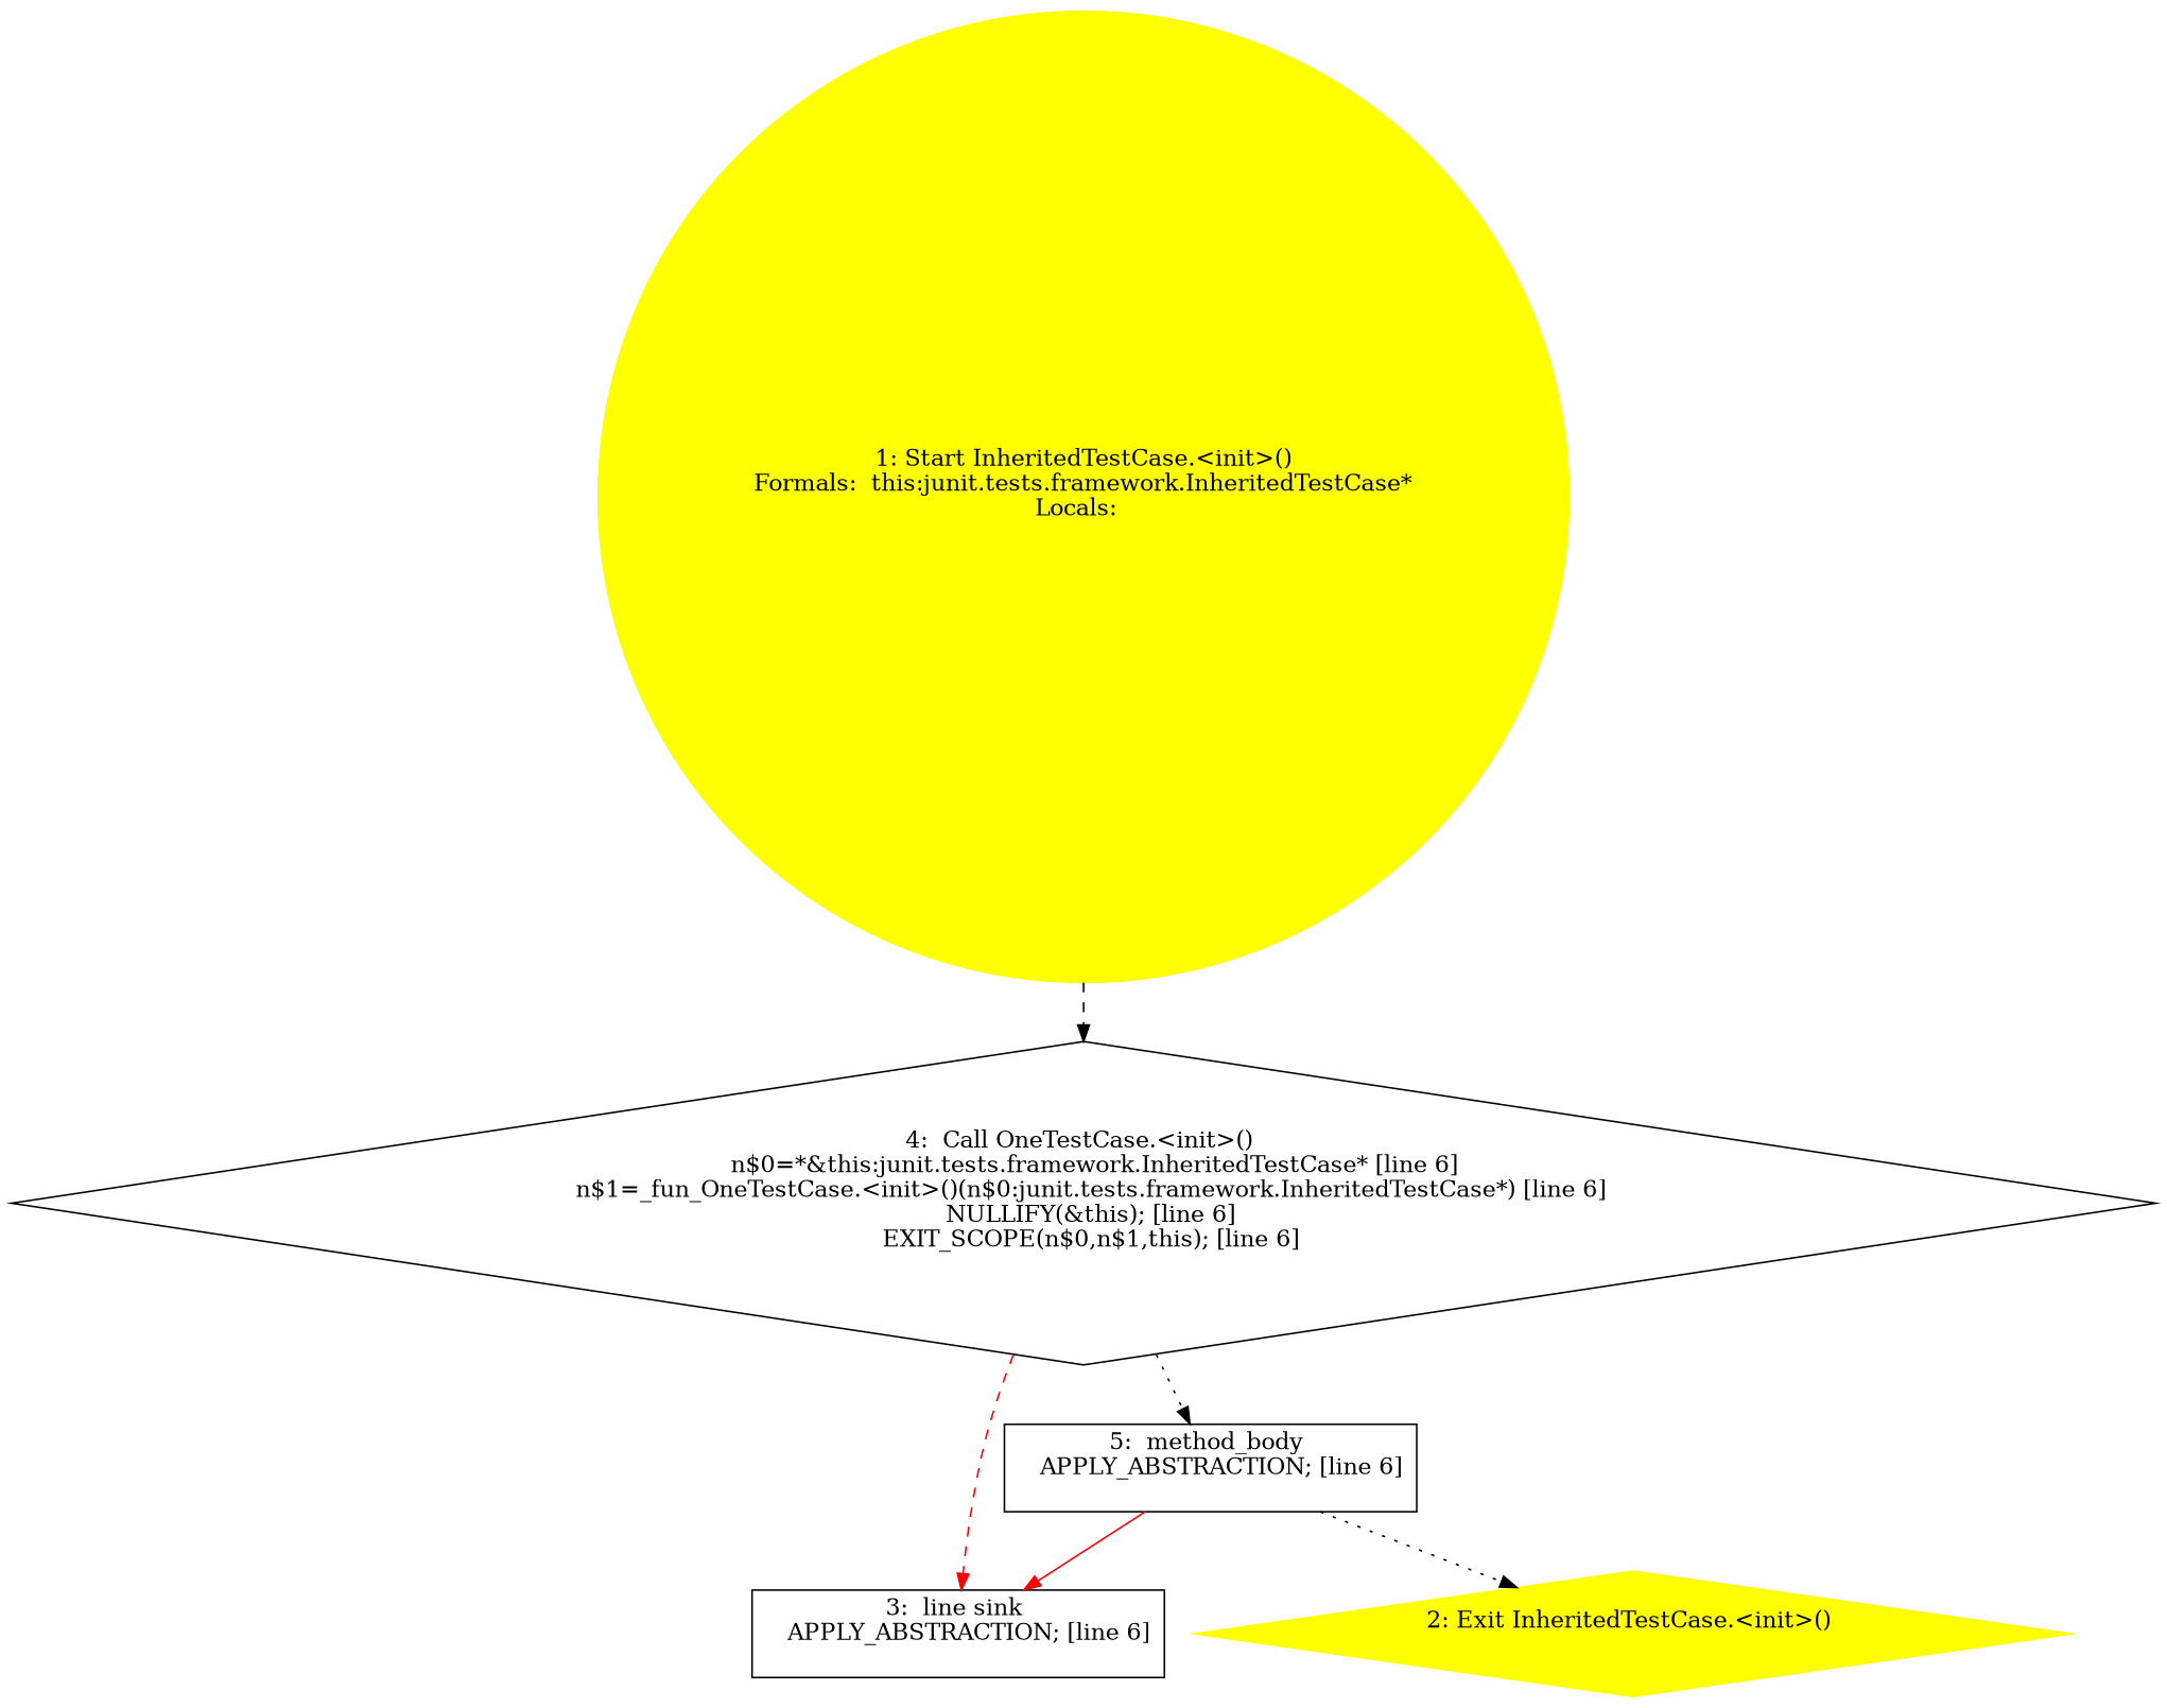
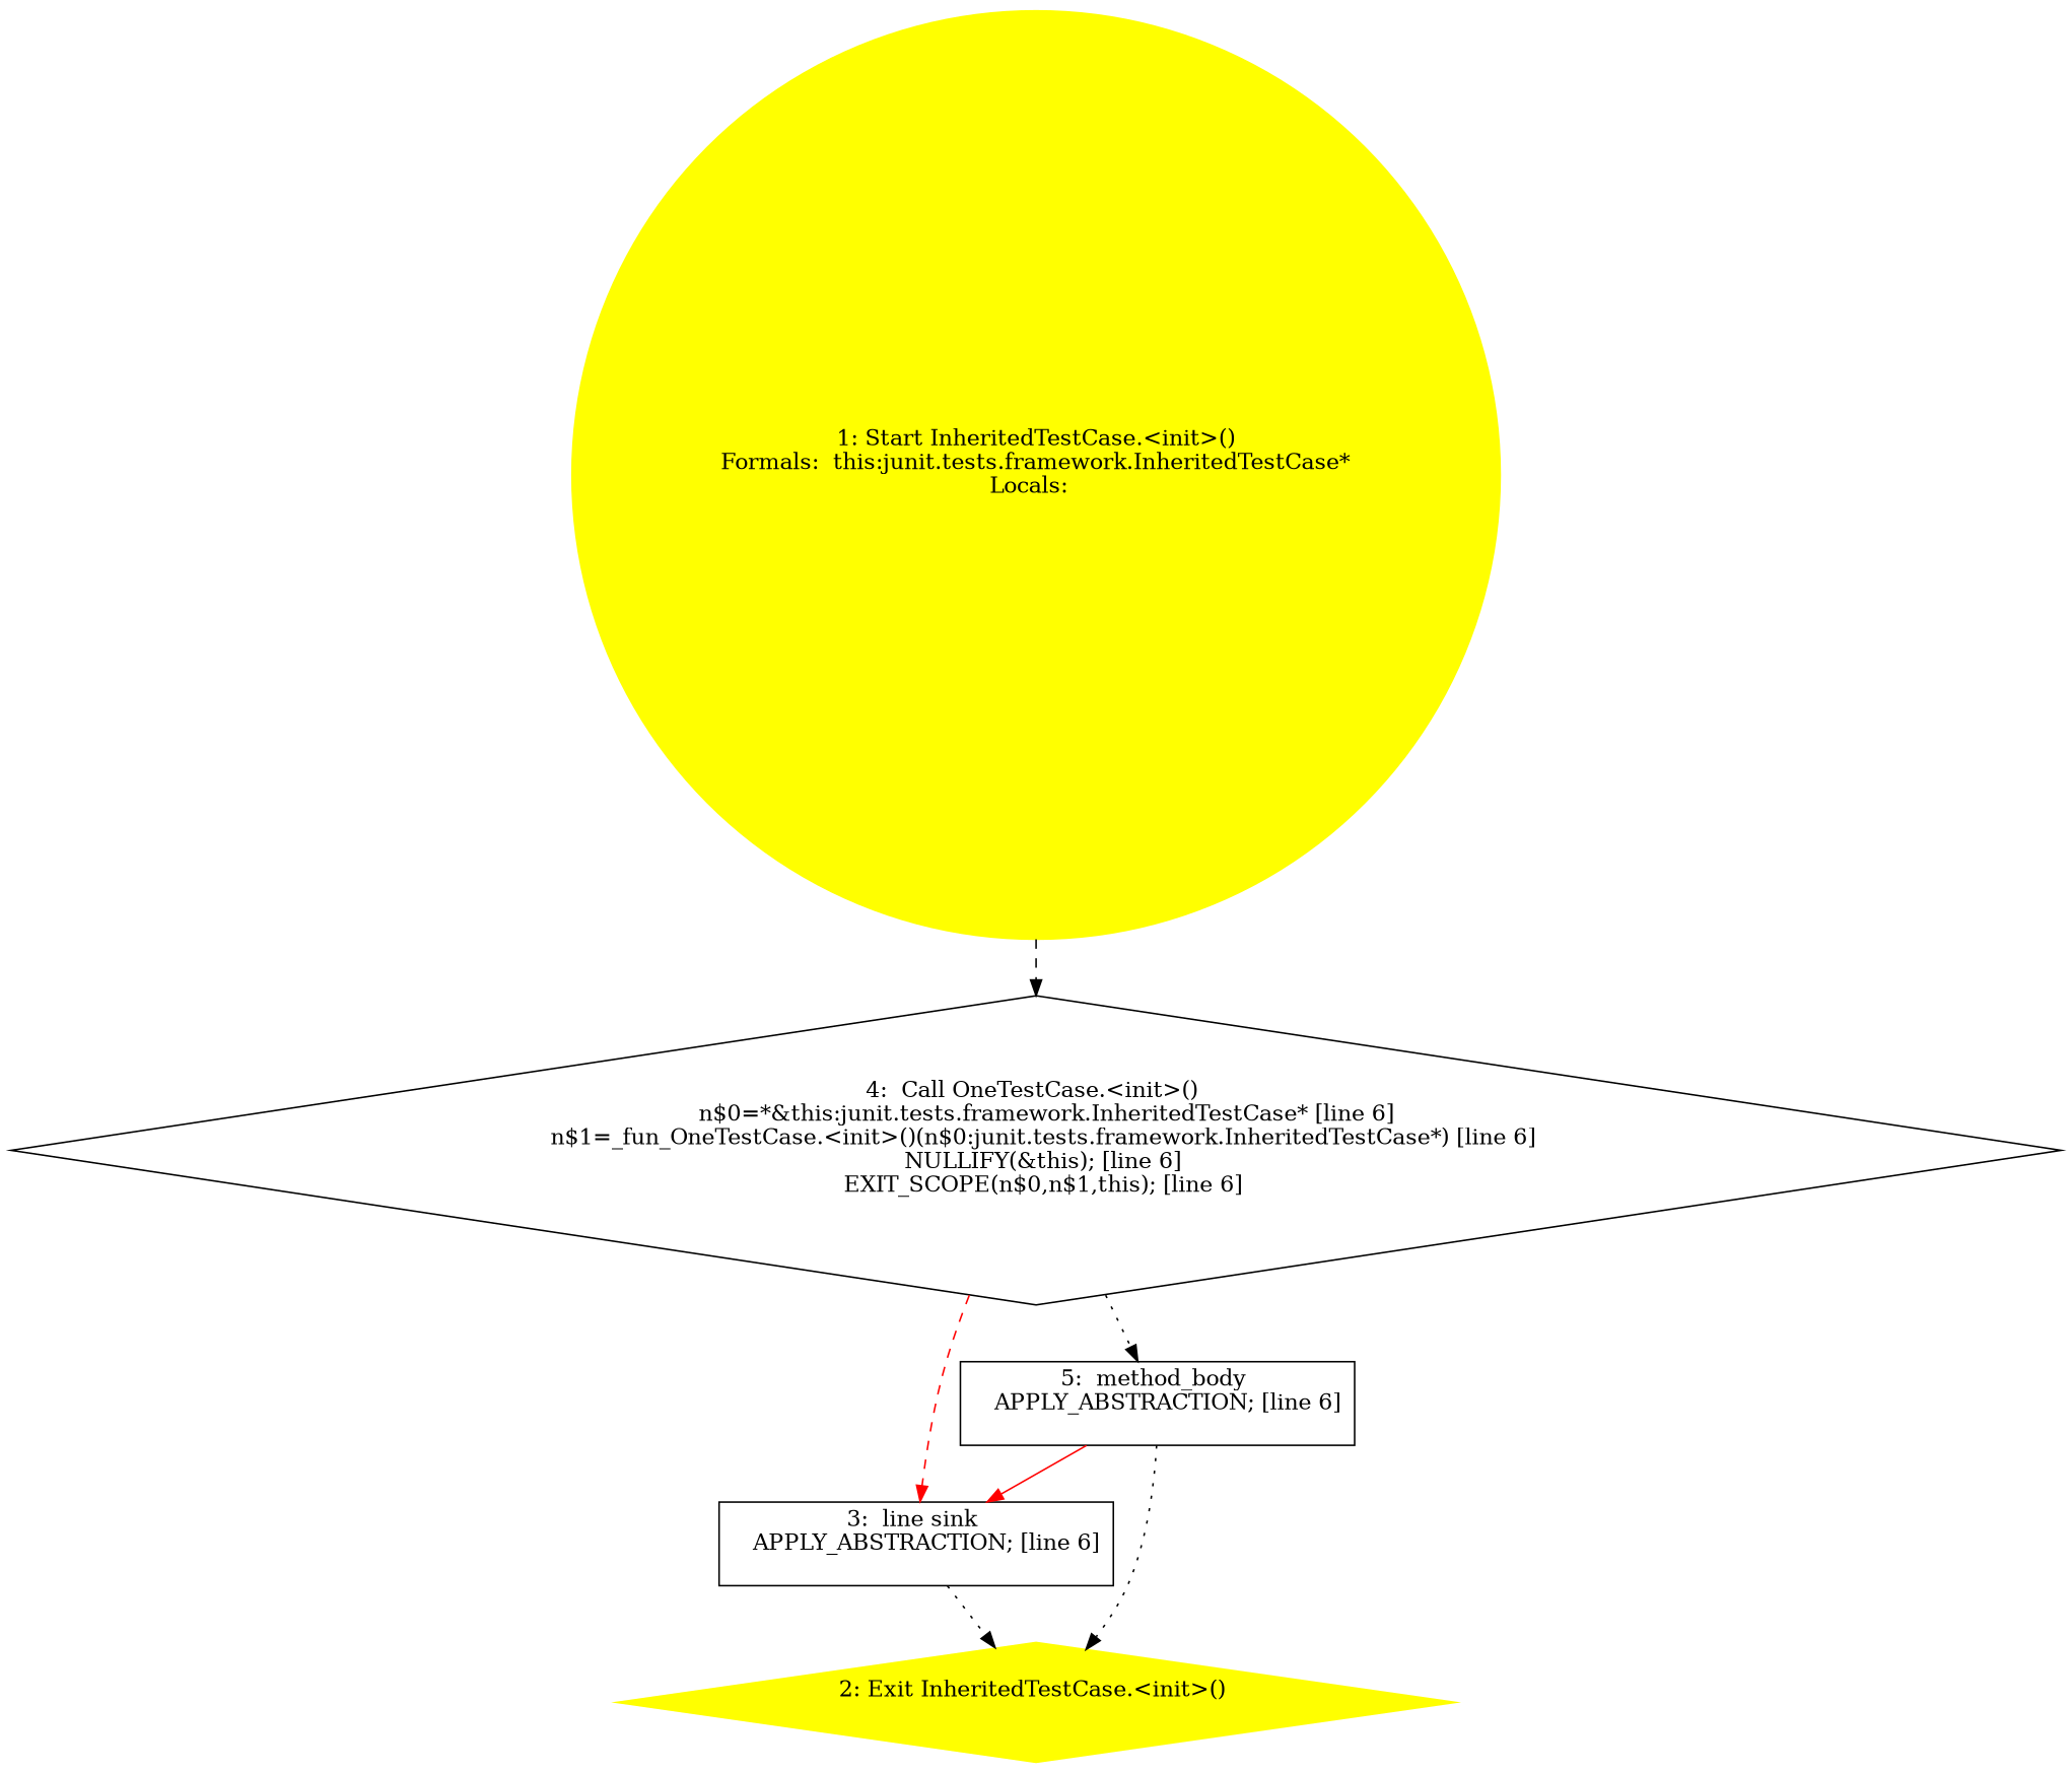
  digraph {
    node [shape=diamond]
    edge [style=dotted]
    n1 [color=yellow label="1: Start InheritedTestCase.<init>()\nFormals:  this:junit.tests.framework.InheritedTestCase*\nLocals:  \n  " shape=circle style=filled]
    n2 [label="4:  Call OneTestCase.<init>() \n   n$0=*&this:junit.tests.framework.InheritedTestCase* [line 6]\n  n$1=_fun_OneTestCase.<init>()(n$0:junit.tests.framework.InheritedTestCase*) [line 6]\n  NULLIFY(&this); [line 6]\n  EXIT_SCOPE(n$0,n$1,this); [line 6]\n "]
    n3 [label="3:  line sink \n   APPLY_ABSTRACTION; [line 6]\n " shape=box]
    n4 [label="5:  method_body \n   APPLY_ABSTRACTION; [line 6]\n " shape=box]
    n5 [color=yellow label="2: Exit InheritedTestCase.<init>() \n  " style=filled]
    n1 -> n2 [style=dashed]
    n2 -> n3 [color=red style=dashed]
    n2 -> n4
+   n3 -> n5
    n4 -> n3 [color=red style=solid]
    n4 -> n5
  }
